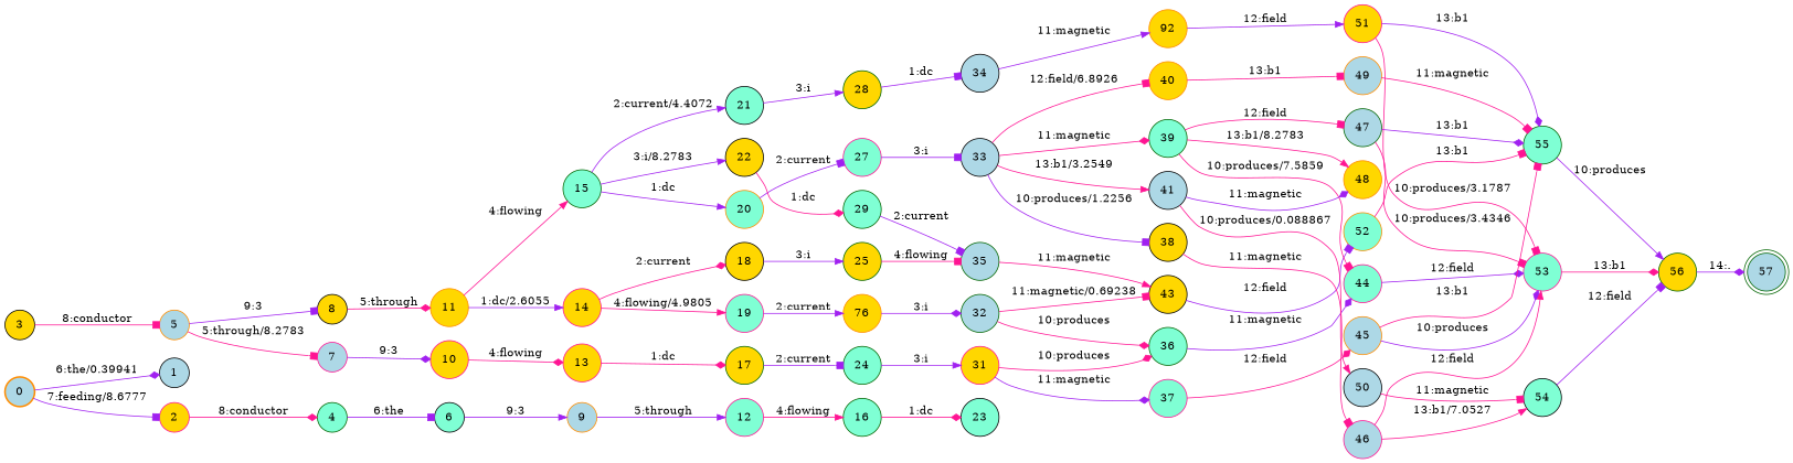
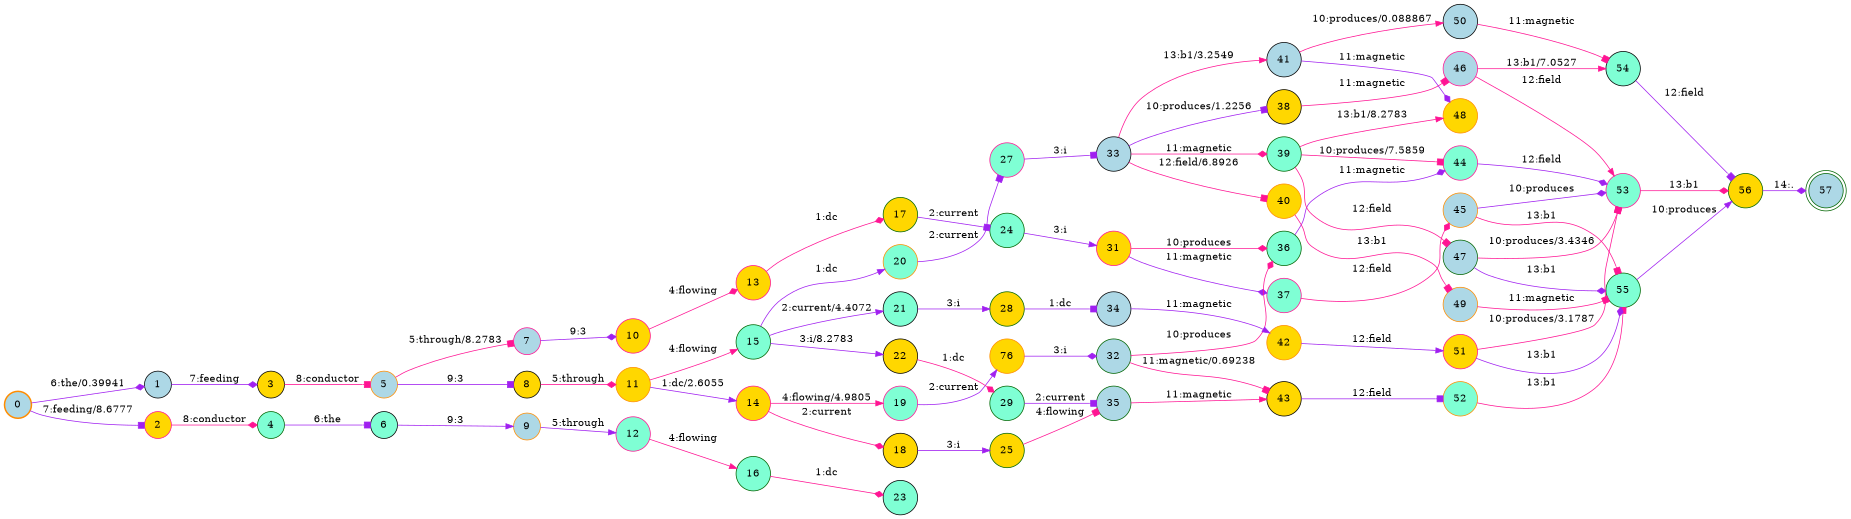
  digraph {
    nodesep=0.25
    rankdir=LR
    ranksep=0.4
    node [color=darkgreen fillcolor=gold fontsize=14 shape=circle style="solid,filled"]
    edge [arrowhead=box color=purple fontsize=14]
    n1 [color=darkorange fillcolor=lightblue label=0 style="bold,filled"]
    n2 [color=black fillcolor=lightblue label=1]
    n3 [color=deeppink label=2]
    n4 [color=black label=3]
    n5 [fillcolor=aquamarine label=4]
    n6 [color=darkorange fillcolor=lightblue label=5]
    n7 [color=black fillcolor=aquamarine label=6]
    n8 [color=deeppink fillcolor=lightblue label=7]
    n9 [color=black label=8]
    n10 [color=darkorange fillcolor=lightblue label=9]
    n11 [color=deeppink label=10]
    n12 [color=darkorange label=11]
    n13 [color=deeppink fillcolor=aquamarine label=12]
    n14 [color=deeppink label=13]
    n15 [color=deeppink label=14]
    n16 [fillcolor=aquamarine label=15]
    n17 [fillcolor=aquamarine label=16]
    n18 [label=17]
    n19 [color=black label=18]
    n20 [color=deeppink fillcolor=aquamarine label=19]
    n21 [color=darkorange fillcolor=aquamarine label=20]
    n22 [color=black fillcolor=aquamarine label=21]
    n23 [color=black label=22]
    n24 [color=black fillcolor=aquamarine label=23]
    n25 [fillcolor=aquamarine label=24]
    n26 [label=25]
    n27 [color=darkorange label=76]
    n28 [color=deeppink fillcolor=aquamarine label=27]
    n29 [label=28]
    n30 [fillcolor=aquamarine label=29]
    n31 [color=deeppink label=31]
    n32 [fillcolor=lightblue label=35]
    n33 [fillcolor=lightblue label=32]
    n34 [color=black fillcolor=lightblue label=33]
    n35 [color=black fillcolor=lightblue label=34]
    n36 [fillcolor=aquamarine label=36]
    n37 [color=deeppink fillcolor=aquamarine label=37]
    n38 [color=black label=43]
    n39 [color=black label=38]
    n40 [fillcolor=aquamarine label=39]
    n41 [color=darkorange label=40]
    n42 [color=black fillcolor=lightblue label=41]
-   n43 [color=darkorange label=92]
+   n43 [color=darkorange label=42]
    n44 [color=deeppink fillcolor=aquamarine label=44]
    n45 [color=darkorange fillcolor=lightblue label=45]
    n46 [color=darkorange fillcolor=aquamarine label=52]
    n47 [color=deeppink fillcolor=lightblue label=46]
    n48 [fillcolor=lightblue label=47]
    n49 [color=darkorange label=48]
    n50 [color=darkorange fillcolor=lightblue label=49]
    n51 [color=black fillcolor=lightblue label=50]
    n52 [color=deeppink label=51]
    n53 [color=deeppink fillcolor=aquamarine label=53]
    n54 [fillcolor=aquamarine label=55]
    n55 [color=black fillcolor=aquamarine label=54]
    n56 [label=56]
    n57 [fillcolor=lightblue label=57 shape=doublecircle]
    n1 -> n2 [arrowhead=diamond label="6:the/0.39941"]
    n1 -> n3 [label="7:feeding/8.6777"]
+   n2 -> n4 [arrowhead=diamond label="7:feeding"]
    n3 -> n5 [arrowhead=diamond color=deeppink label="8:conductor"]
    n4 -> n6 [color=deeppink label="8:conductor"]
    n5 -> n7 [label="6:the"]
    n6 -> n8 [color=deeppink label="5:through/8.2783"]
    n6 -> n9 [label="9:3"]
    n7 -> n10 [arrowhead=normal label="9:3"]
    n8 -> n11 [arrowhead=diamond label="9:3"]
    n9 -> n12 [arrowhead=diamond color=deeppink label="5:through"]
    n10 -> n13 [arrowhead=normal label="5:through"]
    n11 -> n14 [arrowhead=diamond color=deeppink label="4:flowing"]
    n12 -> n15 [arrowhead=normal label="1:dc/2.6055"]
    n12 -> n16 [arrowhead=normal color=deeppink label="4:flowing"]
    n13 -> n17 [arrowhead=normal color=deeppink label="4:flowing"]
    n14 -> n18 [arrowhead=diamond color=deeppink label="1:dc"]
    n15 -> n19 [arrowhead=diamond color=deeppink label="2:current"]
    n15 -> n20 [arrowhead=normal color=deeppink label="4:flowing/4.9805"]
    n16 -> n21 [arrowhead=normal label="1:dc"]
    n16 -> n22 [arrowhead=normal label="2:current/4.4072"]
    n16 -> n23 [arrowhead=normal label="3:i/8.2783"]
    n17 -> n24 [arrowhead=diamond color=deeppink label="1:dc"]
    n18 -> n25 [label="2:current"]
    n19 -> n26 [arrowhead=normal label="3:i"]
    n20 -> n27 [arrowhead=normal label="2:current"]
    n21 -> n28 [label="2:current"]
    n22 -> n29 [arrowhead=normal label="3:i"]
    n23 -> n30 [arrowhead=diamond color=deeppink label="1:dc"]
    n25 -> n31 [arrowhead=normal label="3:i"]
    n26 -> n32 [color=deeppink label="4:flowing"]
    n27 -> n33 [arrowhead=diamond label="3:i"]
    n28 -> n34 [label="3:i"]
    n29 -> n35 [label="1:dc"]
    n30 -> n32 [label="2:current"]
    n31 -> n36 [arrowhead=diamond color=deeppink label="10:produces"]
    n31 -> n37 [arrowhead=diamond label="11:magnetic"]
    n32 -> n38 [arrowhead=normal color=deeppink label="11:magnetic"]
    n33 -> n36 [arrowhead=diamond color=deeppink label="10:produces"]
    n33 -> n38 [color=deeppink label="11:magnetic/0.69238"]
    n34 -> n39 [label="10:produces/1.2256"]
    n34 -> n40 [arrowhead=diamond color=deeppink label="11:magnetic"]
    n34 -> n41 [color=deeppink label="12:field/6.8926"]
    n34 -> n42 [arrowhead=normal color=deeppink label="13:b1/3.2549"]
    n35 -> n43 [arrowhead=normal label="11:magnetic"]
    n36 -> n44 [arrowhead=diamond label="11:magnetic"]
    n37 -> n45 [arrowhead=diamond color=deeppink label="12:field"]
    n38 -> n46 [label="12:field"]
    n39 -> n47 [color=deeppink label="11:magnetic"]
    n40 -> n44 [color=deeppink label="10:produces/7.5859"]
    n40 -> n48 [color=deeppink label="12:field"]
    n40 -> n49 [arrowhead=normal color=deeppink label="13:b1/8.2783"]
    n41 -> n50 [color=deeppink label="13:b1"]
    n42 -> n49 [arrowhead=diamond label="11:magnetic"]
    n42 -> n51 [arrowhead=normal color=deeppink label="10:produces/0.088867"]
    n43 -> n52 [arrowhead=normal label="12:field"]
    n44 -> n53 [arrowhead=diamond label="12:field"]
    n45 -> n53 [arrowhead=diamond label="10:produces"]
    n45 -> n54 [color=deeppink label="13:b1"]
    n46 -> n54 [color=deeppink label="13:b1"]
    n47 -> n53 [arrowhead=normal color=deeppink label="12:field"]
    n47 -> n55 [arrowhead=normal color=deeppink label="13:b1/7.0527"]
    n48 -> n53 [color=deeppink label="10:produces/3.4346"]
    n48 -> n54 [arrowhead=diamond label="13:b1"]
    n50 -> n54 [color=deeppink label="11:magnetic"]
    n51 -> n55 [color=deeppink label="11:magnetic"]
    n52 -> n53 [color=deeppink label="10:produces/3.1787"]
    n52 -> n54 [arrowhead=diamond label="13:b1"]
    n53 -> n56 [arrowhead=diamond color=deeppink label="13:b1"]
    n54 -> n56 [arrowhead=normal label="10:produces"]
    n55 -> n56 [label="12:field"]
    n56 -> n57 [arrowhead=diamond label="14:."]
  }
